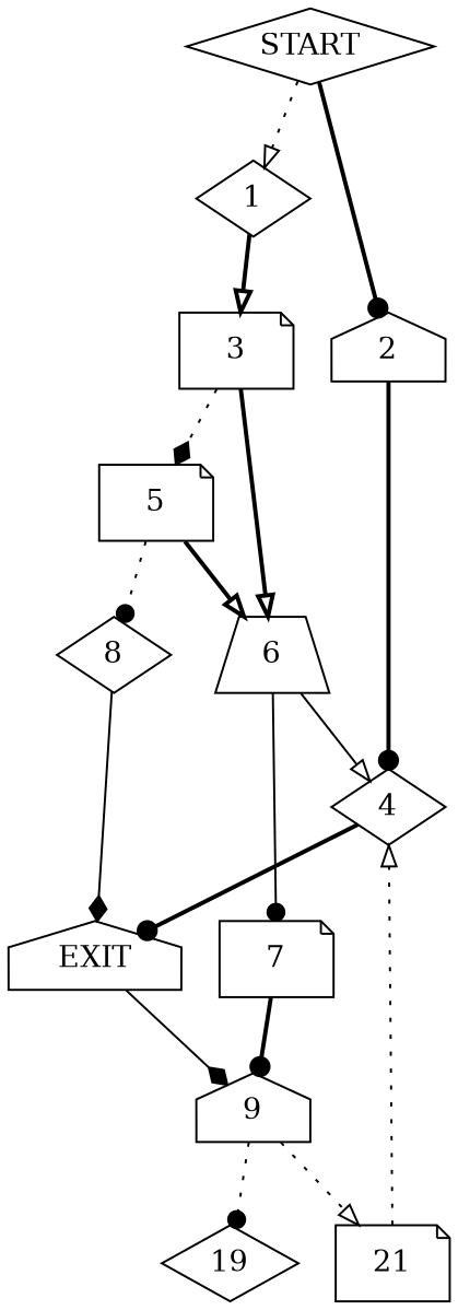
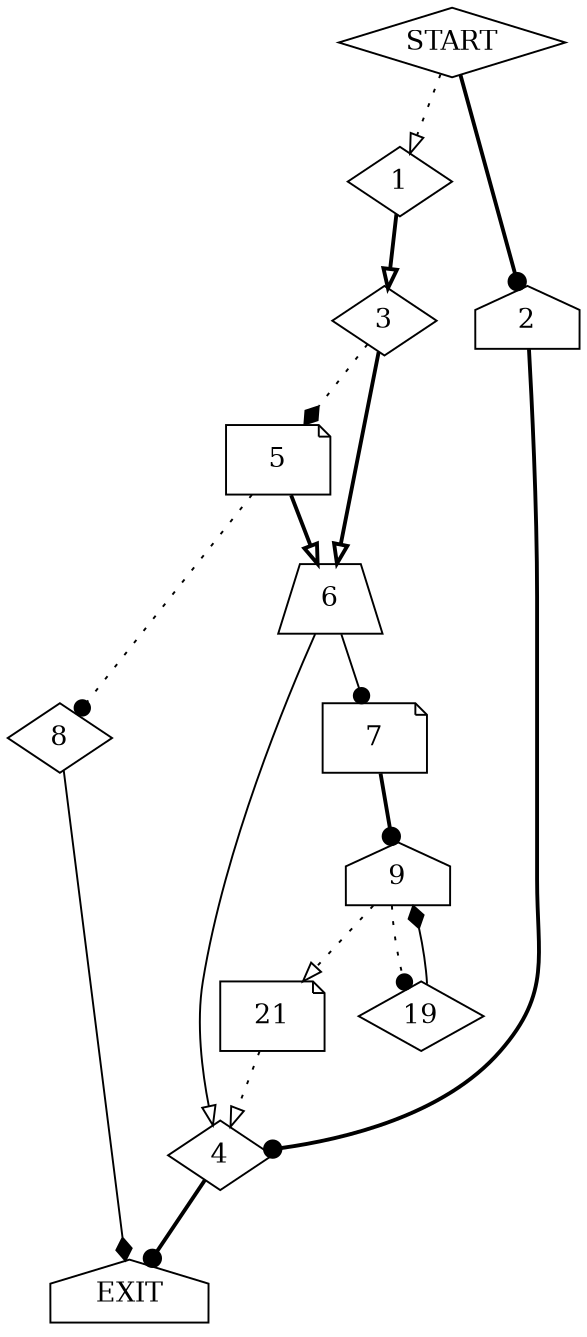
  digraph {
    node [shape=diamond]
    edge [arrowhead=onormal style=bold]
    n1 [label=START]
    1
    2 [shape=house]
-   3 [shape=note]
+   3
    n5 [label=EXIT shape=house]
    4
    5 [shape=note]
    6 [shape=trapezium]
    8
    7 [shape=note]
    9 [shape=house]
    n12 [label=19]
    n13 [label=21 shape=note]
    n1 -> 1 [style=dotted]
    n1 -> 2 [arrowhead=dot]
    1 -> 3
    2 -> 4 [arrowhead=dot]
    3 -> 5 [arrowhead=diamond style=dotted]
    3 -> 6
    4 -> n5 [arrowhead=dot]
    5 -> 6
    5 -> 8 [arrowhead=dot style=dotted]
    6 -> 4 [style=solid]
    6 -> 7 [arrowhead=dot style=solid]
    8 -> n5 [arrowhead=diamond style=solid]
    7 -> 9 [arrowhead=dot]
    9 -> n12 [arrowhead=dot style=dotted]
    9 -> n13 [style=dotted]
-   n5 -> 9 [arrowhead=diamond style=solid]
+   n12 -> 9 [arrowhead=diamond style=solid]
    n13 -> 4 [style=dotted]
  }
